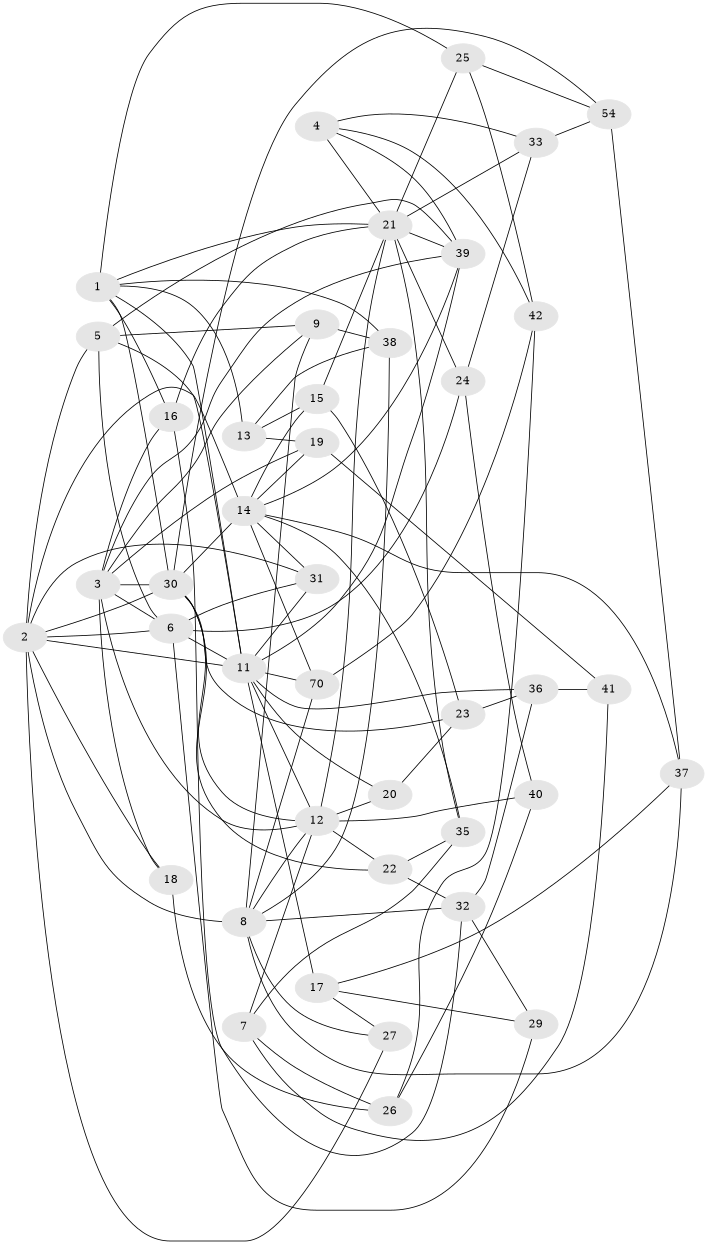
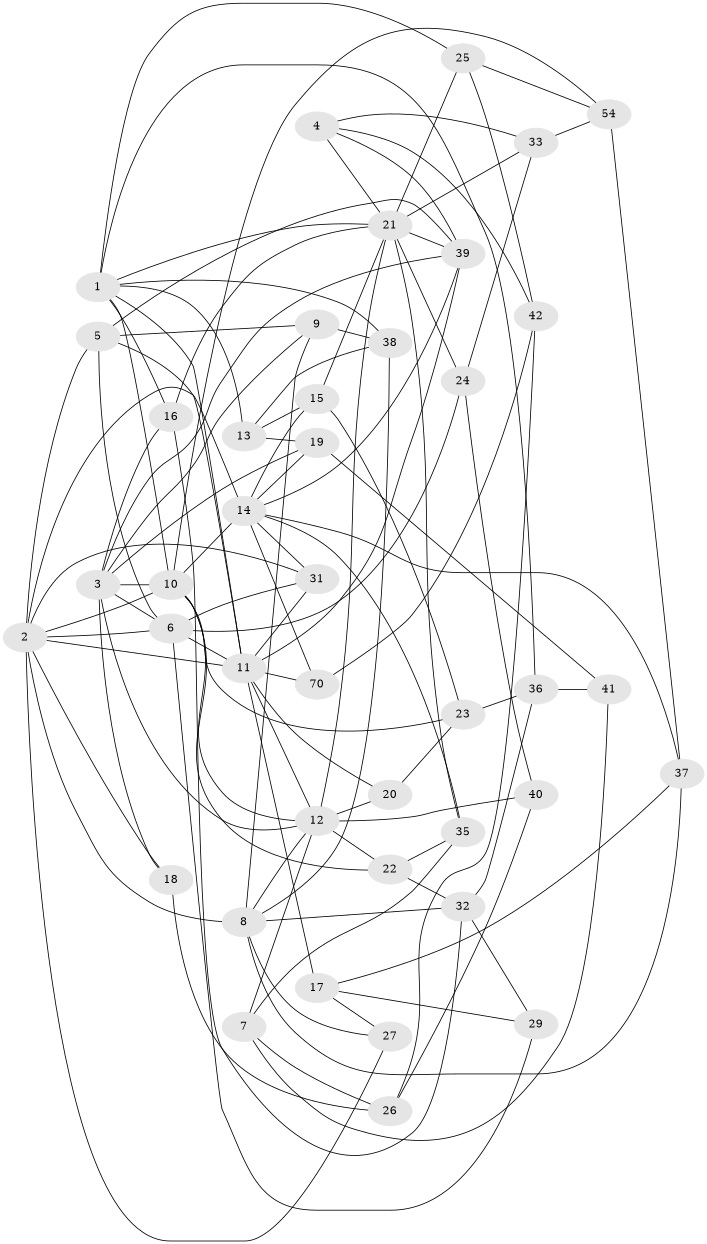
  graph {
    rankdir=LR
    node [color=gray90 style=filled]
    edge [weight=1.0]
    1
-   10 [label=30]
+   10
    11
    13
    16
    21
    25
    36
    38
    14
    12
    22
    23
    n14 [label=54]
    31
    39
    n17 [label=70]
    17
    20
    19
    15
    32
    33
    24
    35
    42
    41
    2
    5
    6
    8
    18
    27
    9
    29
    37
    26
    3
    40
    4
    7
    1 -- 10
    1 -- 11 [weight=2.0]
    1 -- 13
    1 -- 16
    1 -- 21
    1 -- 25
-   11 -- 36
+   1 -- 36
    1 -- 38
    10 -- 14
    10 -- 12
    10 -- 22
    10 -- 23
    10 -- n14
    11 -- 12
    11 -- 31
    11 -- 39
    11 -- n17
    11 -- 17
    11 -- 20
    13 -- 38
    13 -- 19
    13 -- 15
    16 -- 21
    16 -- 32
    21 -- 25
    21 -- 39
    21 -- 33
    21 -- 24
    21 -- 35
    25 -- n14
    25 -- 42
    36 -- 41
    14 -- 31
    14 -- 39
    14 -- n17
    14 -- 19
    14 -- 15
    14 -- 35
    14 -- 37
    12 -- 21
    12 -- 22
    12 -- 20 [weight=2.0]
    12 -- 40 [weight=2.0]
    22 -- 32
    22 -- 35
    23 -- 36
    n14 -- 37
    n17 -- 42
    17 -- 27
    17 -- 29
    17 -- 37
    20 -- 23
    19 -- 41
    15 -- 21
    15 -- 23
    32 -- 36
    32 -- 29
    33 -- n14
    24 -- 33
    24 -- 40
    2 -- 10
    2 -- 11
    2 -- 14 [weight=2.0]
    2 -- 31
    2 -- 5
    2 -- 6
    2 -- 8
    2 -- 18
    2 -- 27
    5 -- 11
    5 -- 39 [weight=2.0]
    5 -- 6
    5 -- 9
    6 -- 11
    6 -- 31
    6 -- 24
    6 -- 29 [weight=2.0]
    8 -- 38
    8 -- 12
-   8 -- n17
    8 -- 32
    8 -- 27 [weight=2.0]
    8 -- 9
    8 -- 37
    18 -- 26
    9 -- 38
    26 -- 42
    26 -- 40
    3 -- 10
    3 -- 16
    3 -- 12
    3 -- 39 [weight=2.0]
    3 -- 19
    3 -- 6 [weight=2.0]
    3 -- 18
    3 -- 9
    4 -- 21
    4 -- 39
    4 -- 33
    4 -- 42
    7 -- 12
    7 -- 35
    7 -- 41
    7 -- 26
  }
